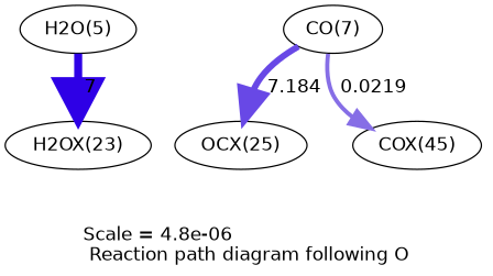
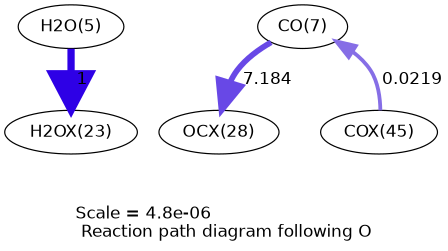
  digraph {
    fontname=Helvetica
    label="Scale = 4.8e-06\l Reaction path diagram following O"
    node [fontname=Helvetica]
    edge [fontname=Helvetica]
    n1 [label="H2O(5)"]
    n2 [label="H2OX(23)"]
    n3 [label="CO(7)"]
-   n4 [label="OCX(25)"]
+   n4 [label="OCX(28)"]
    n5 [label="COX(45)"]
-   n1 -> n2 [arrowsize=3 color="0.7, 1.5, 0.9" label=" 7" penwidth=6]
+   n1 -> n2 [arrowsize=3 color="0.7, 1.5, 0.9" label=" 1" penwidth=6]
    n3 -> n4 [arrowsize=2.36 color="0.7, 0.684, 0.9" label=" 7.184" penwidth=4.72]
-   n3 -> n5 [arrowsize=1.56 color="0.7, 0.522, 0.9" label=" 0.0219" penwidth=3.12]
+   n5 -> n3 [arrowsize=1.56 color="0.7, 0.522, 0.9" label=" 0.0219" penwidth=3.12]
  }
